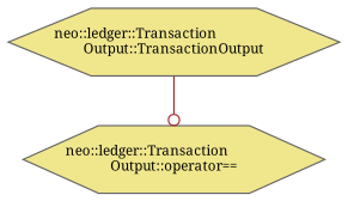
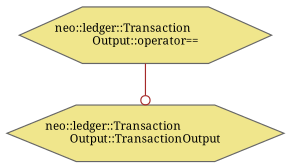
  digraph {
    rankdir=TB
    fontname="Noto Serif"
    node [fillcolor=khaki fontname="Noto Serif" fontsize=10 shape=hexagon style=filled]
    n1 [color=gray40 fontcolor=black height=0.2 label="neo::ledger::Transaction\lOutput::operator==" width=0.4]
    n2 [color=grey40 height=0.2 label="neo::ledger::Transaction\lOutput::TransactionOutput" width=0.4]
-   n2 -> n1 [color=brown fontname="Noto Serif" fontsize=10 labelfontname=Helvetica labelfontsize=10 style=solid arrowhead=odot]
+   n1 -> n2 [color=brown fontname="Noto Serif" fontsize=10 labelfontname=Helvetica labelfontsize=10 style=solid arrowhead=odot]
  }
